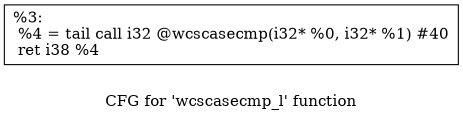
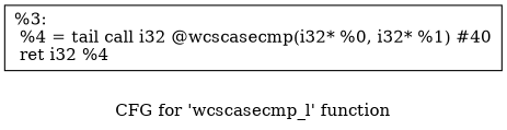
  digraph {
    label="CFG for 'wcscasecmp_l' function"
-   n1 [label="{%3:\l  %4 = tail call i32 @wcscasecmp(i32* %0, i32* %1) #40\l  ret i38 %4\l}" shape=record]
+   n1 [label="{%3:\l  %4 = tail call i32 @wcscasecmp(i32* %0, i32* %1) #40\l  ret i32 %4\l}" shape=record]
  }
